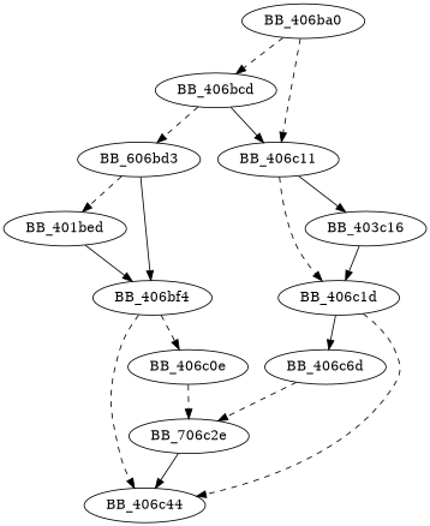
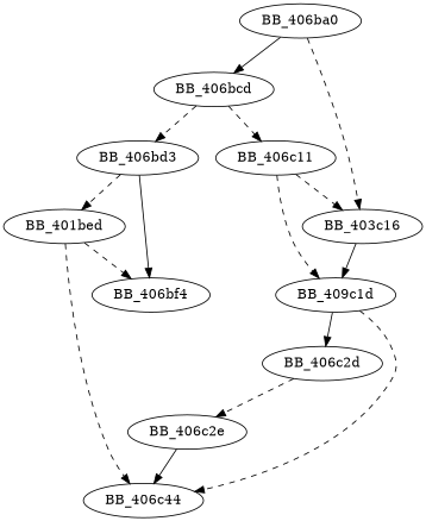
  digraph {
    edge [style=dashed]
    BB_406ba0
    BB_406bcd
    BB_406c11
-   BB_406bd3 [label=BB_606bd3]
+   BB_406bd3
    n5 [label=BB_403c16]
-   BB_406c1d
+   BB_406c1d [label=BB_409c1d]
    n7 [label=BB_401bed]
    BB_406bf4
    BB_406c44
-   BB_406c2d [label=BB_406c6d]
-   BB_406c0e
-   BB_406c2e [label=BB_706c2e]
-   BB_406ba0 -> BB_406bcd
-   BB_406ba0 -> BB_406c11
-   BB_406bcd -> BB_406c11 [style=solid]
+   BB_406c2d
+   BB_406c2e
+   BB_406ba0 -> BB_406bcd [style=solid]
+   BB_406ba0 -> n5
+   BB_406bcd -> BB_406c11
    BB_406bcd -> BB_406bd3
-   BB_406c11 -> n5 [style=solid]
+   BB_406c11 -> n5
    BB_406c11 -> BB_406c1d
    BB_406bd3 -> n7
    BB_406bd3 -> BB_406bf4 [style=solid]
    n5 -> BB_406c1d [style=solid]
    BB_406c1d -> BB_406c44
    BB_406c1d -> BB_406c2d [style=solid]
-   n7 -> BB_406bf4 [style=solid]
-   BB_406bf4 -> BB_406c44
-   BB_406bf4 -> BB_406c0e
+   n7 -> BB_406bf4
+   n7 -> BB_406c44
    BB_406c2d -> BB_406c2e
-   BB_406c0e -> BB_406c2e
    BB_406c2e -> BB_406c44 [style=solid]
  }
